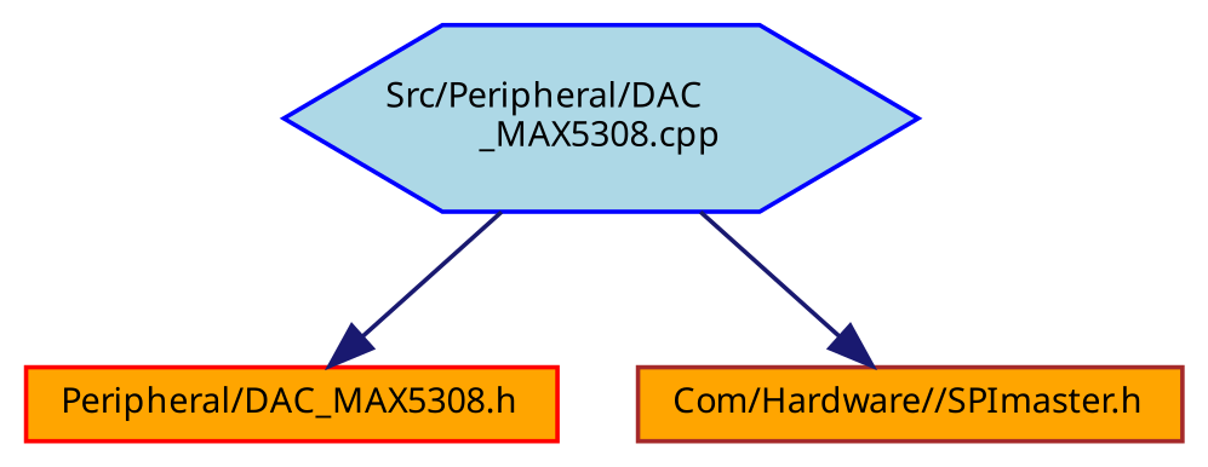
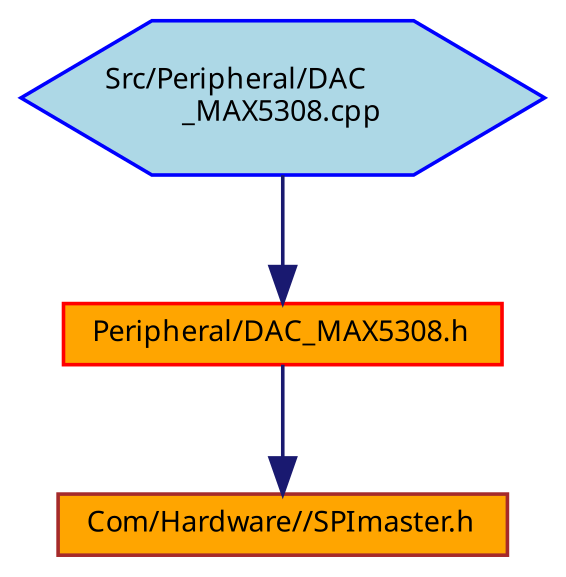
  digraph {
    node [fillcolor=orange fontname=Sans fontsize=8 shape=box style=filled]
    edge [color=midnightblue fontname=Sans fontsize=8 labelfontname=Sans labelfontsize=8 style=solid]
    n1 [color=blue fillcolor=lightblue fontcolor=black height=0.2 label="Src/Peripheral/DAC\l_MAX5308.cpp" shape=hexagon width=0.4]
    n2 [color=red height=0.2 label="Peripheral/DAC_MAX5308.h" width=0.4]
    n3 [color=brown height=0.2 label="Com/Hardware//SPImaster.h" width=0.4]
    n1 -> n2
-   n1 -> n3
+   n2 -> n3
  }
